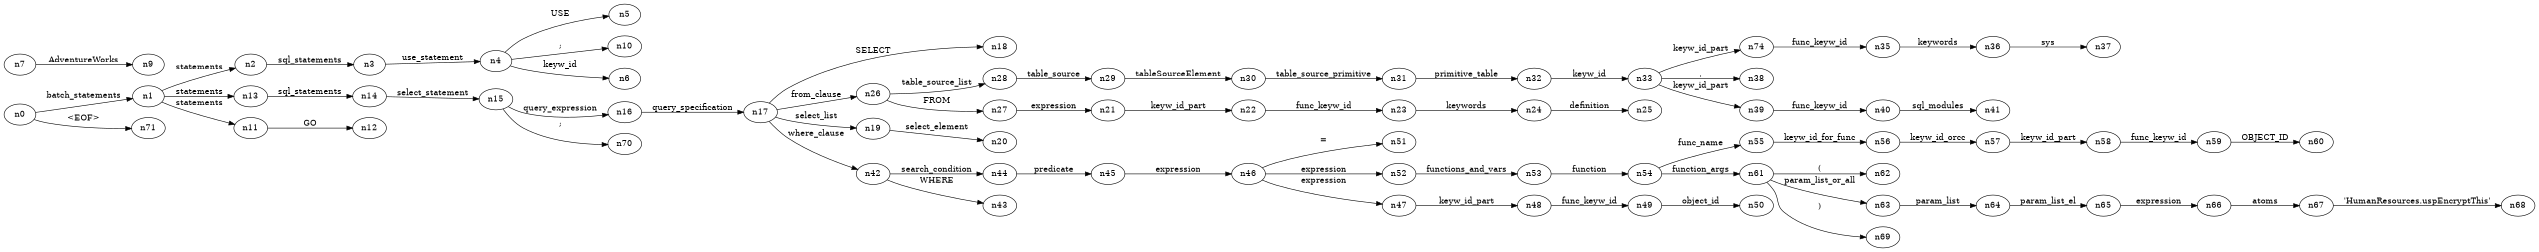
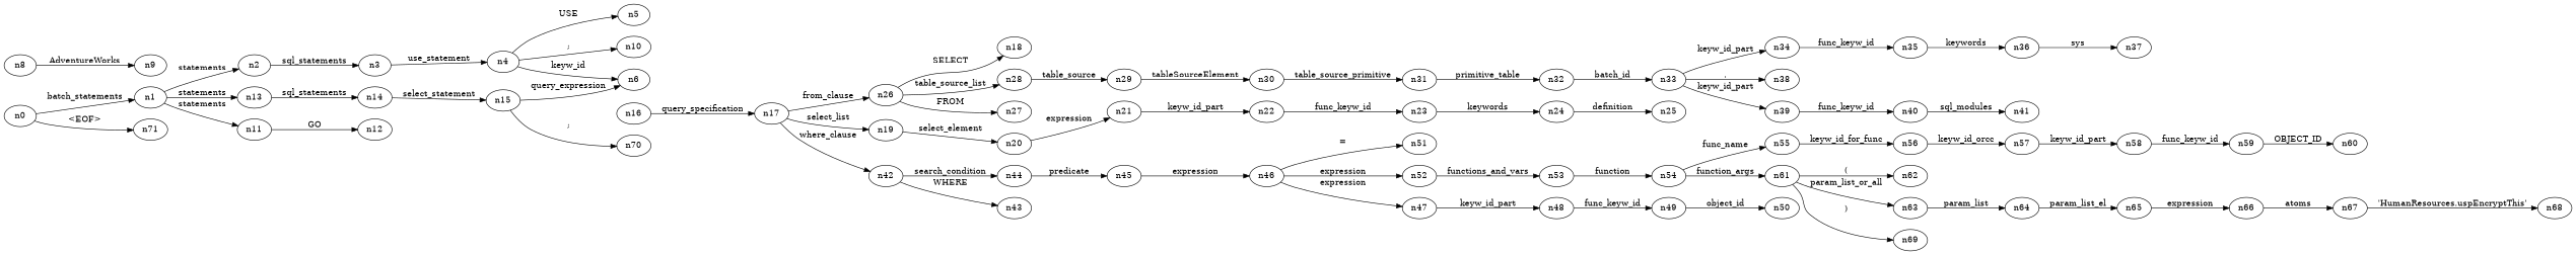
  digraph {
    rankdir=LR
    n0
    n1
    n71
    n2
    n11
    n13
    n3
    n12
    n14
    n4
    n5
    n6
    n10
-   n8 [label=n7]
+   n8
    n9
    n15
    n16
    n70
    n17
    n18
    n19
    n26
    n42
    n20
    n27
    n28
    n43
    n44
    n21
    n22
    n23
    n24
    n25
    n29
    n30
    n31
    n32
    n33
-   n34 [label=n74]
+   n34
    n38
    n39
    n35
    n40
    n36
    n37
    n41
    n45
    n46
    n47
    n51
    n52
    n48
    n53
    n49
    n50
    n54
    n55
    n61
    n56
    n62
    n63
    n69
    n57
    n58
    n59
    n60
    n64
    n65
    n66
    n67
    n68
    n0 -> n1 [label=batch_statements]
    n0 -> n71 [label="<EOF>"]
    n1 -> n2 [label=statements]
    n1 -> n11 [label=statements]
    n1 -> n13 [label=statements]
    n2 -> n3 [label=sql_statements]
    n11 -> n12 [label=GO]
    n13 -> n14 [label=sql_statements]
    n3 -> n4 [label=use_statement]
    n14 -> n15 [label=select_statement]
    n4 -> n5 [label=USE]
    n4 -> n6 [label=keyw_id]
    n4 -> n10 [label=";"]
    n8 -> n9 [label=AdventureWorks]
-   n15 -> n16 [label=query_expression]
+   n15 -> n6 [label=query_expression]
    n15 -> n70 [label=";"]
    n16 -> n17 [label=query_specification]
-   n17 -> n18 [label=SELECT]
+   n26 -> n18 [label=SELECT]
    n17 -> n19 [label=select_list]
    n17 -> n26 [label=from_clause]
    n17 -> n42 [label=where_clause]
    n19 -> n20 [label=select_element]
    n26 -> n27 [label=FROM]
    n26 -> n28 [label=table_source_list]
    n42 -> n43 [label=WHERE]
    n42 -> n44 [label=search_condition]
-   n27 -> n21 [label=expression]
+   n20 -> n21 [label=expression]
    n28 -> n29 [label=table_source]
    n44 -> n45 [label=predicate]
    n21 -> n22 [label=keyw_id_part]
    n22 -> n23 [label=func_keyw_id]
    n23 -> n24 [label=keywords]
    n24 -> n25 [label=definition]
    n29 -> n30 [label=tableSourceElement]
    n30 -> n31 [label=table_source_primitive]
    n31 -> n32 [label=primitive_table]
-   n32 -> n33 [label=keyw_id]
+   n32 -> n33 [label=batch_id]
    n33 -> n34 [label=keyw_id_part]
    n33 -> n38 [label="."]
    n33 -> n39 [label=keyw_id_part]
    n34 -> n35 [label=func_keyw_id]
    n39 -> n40 [label=func_keyw_id]
    n35 -> n36 [label=keywords]
    n40 -> n41 [label=sql_modules]
    n36 -> n37 [label=sys]
    n45 -> n46 [label=expression]
    n46 -> n47 [label=expression]
    n46 -> n51 [label="="]
    n46 -> n52 [label=expression]
    n47 -> n48 [label=keyw_id_part]
    n52 -> n53 [label=functions_and_vars]
    n48 -> n49 [label=func_keyw_id]
    n53 -> n54 [label=function]
    n49 -> n50 [label=object_id]
    n54 -> n55 [label=func_name]
    n54 -> n61 [label=function_args]
    n55 -> n56 [label=keyw_id_for_func]
    n61 -> n62 [label="("]
    n61 -> n63 [label=param_list_or_all]
    n61 -> n69 [label=")"]
    n56 -> n57 [label=keyw_id_orcc]
    n63 -> n64 [label=param_list]
    n57 -> n58 [label=keyw_id_part]
    n58 -> n59 [label=func_keyw_id]
    n59 -> n60 [label=OBJECT_ID]
    n64 -> n65 [label=param_list_el]
    n65 -> n66 [label=expression]
    n66 -> n67 [label=atoms]
    n67 -> n68 [label="'HumanResources.uspEncryptThis'"]
  }
